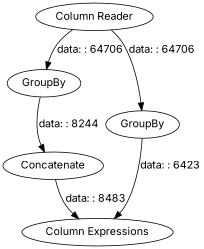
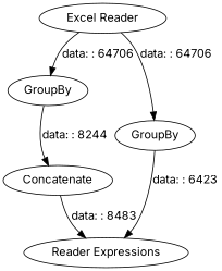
  digraph {
    fontname=Inter
    rankdir=TB
    node [fontname=Inter]
    edge [fontname=Inter]
    n1 [label=GroupBy]
    n2 [label=Concatenate]
-   n3 [label="Column Expressions"]
-   n4 [label="Column Reader"]
+   n3 [label="Reader Expressions"]
+   n4 [label="Excel Reader"]
    n5 [label=GroupBy]
    n1 -> n2 [label="data: : 8244"]
    n2 -> n3 [label="data: : 8483"]
    n4 -> n1 [label="data: : 64706"]
    n4 -> n5 [label="data: : 64706"]
    n5 -> n3 [label="data: : 6423"]
  }
